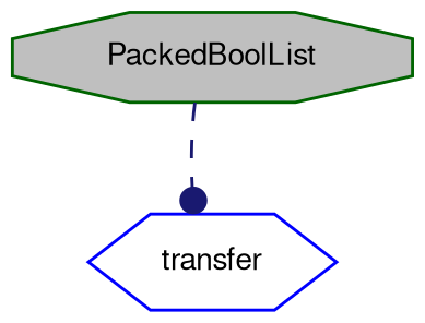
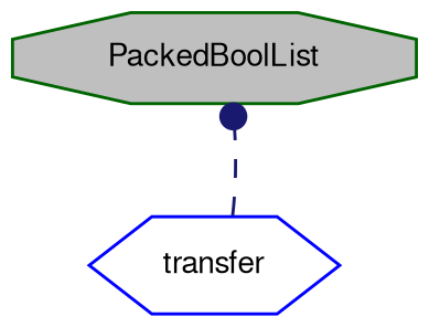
  digraph {
    rankdir=TB
    node [fontname=FreeSans fontsize=10]
    n1 [color=darkgreen fillcolor=grey75 fontcolor=black height=0.2 label=PackedBoolList shape=octagon style=filled width=0.4]
    n2 [color=blue height=0.2 label=transfer shape=hexagon width=0.4]
-   n1 -> n2 [color=midnightblue fontname=FreeSans fontsize=10 labelfontname=FreeSans labelfontsize=10 style=dashed arrowhead=dot]
+   n2 -> n1 [color=midnightblue fontname=FreeSans fontsize=10 labelfontname=FreeSans labelfontsize=10 style=dashed arrowhead=dot]
  }
